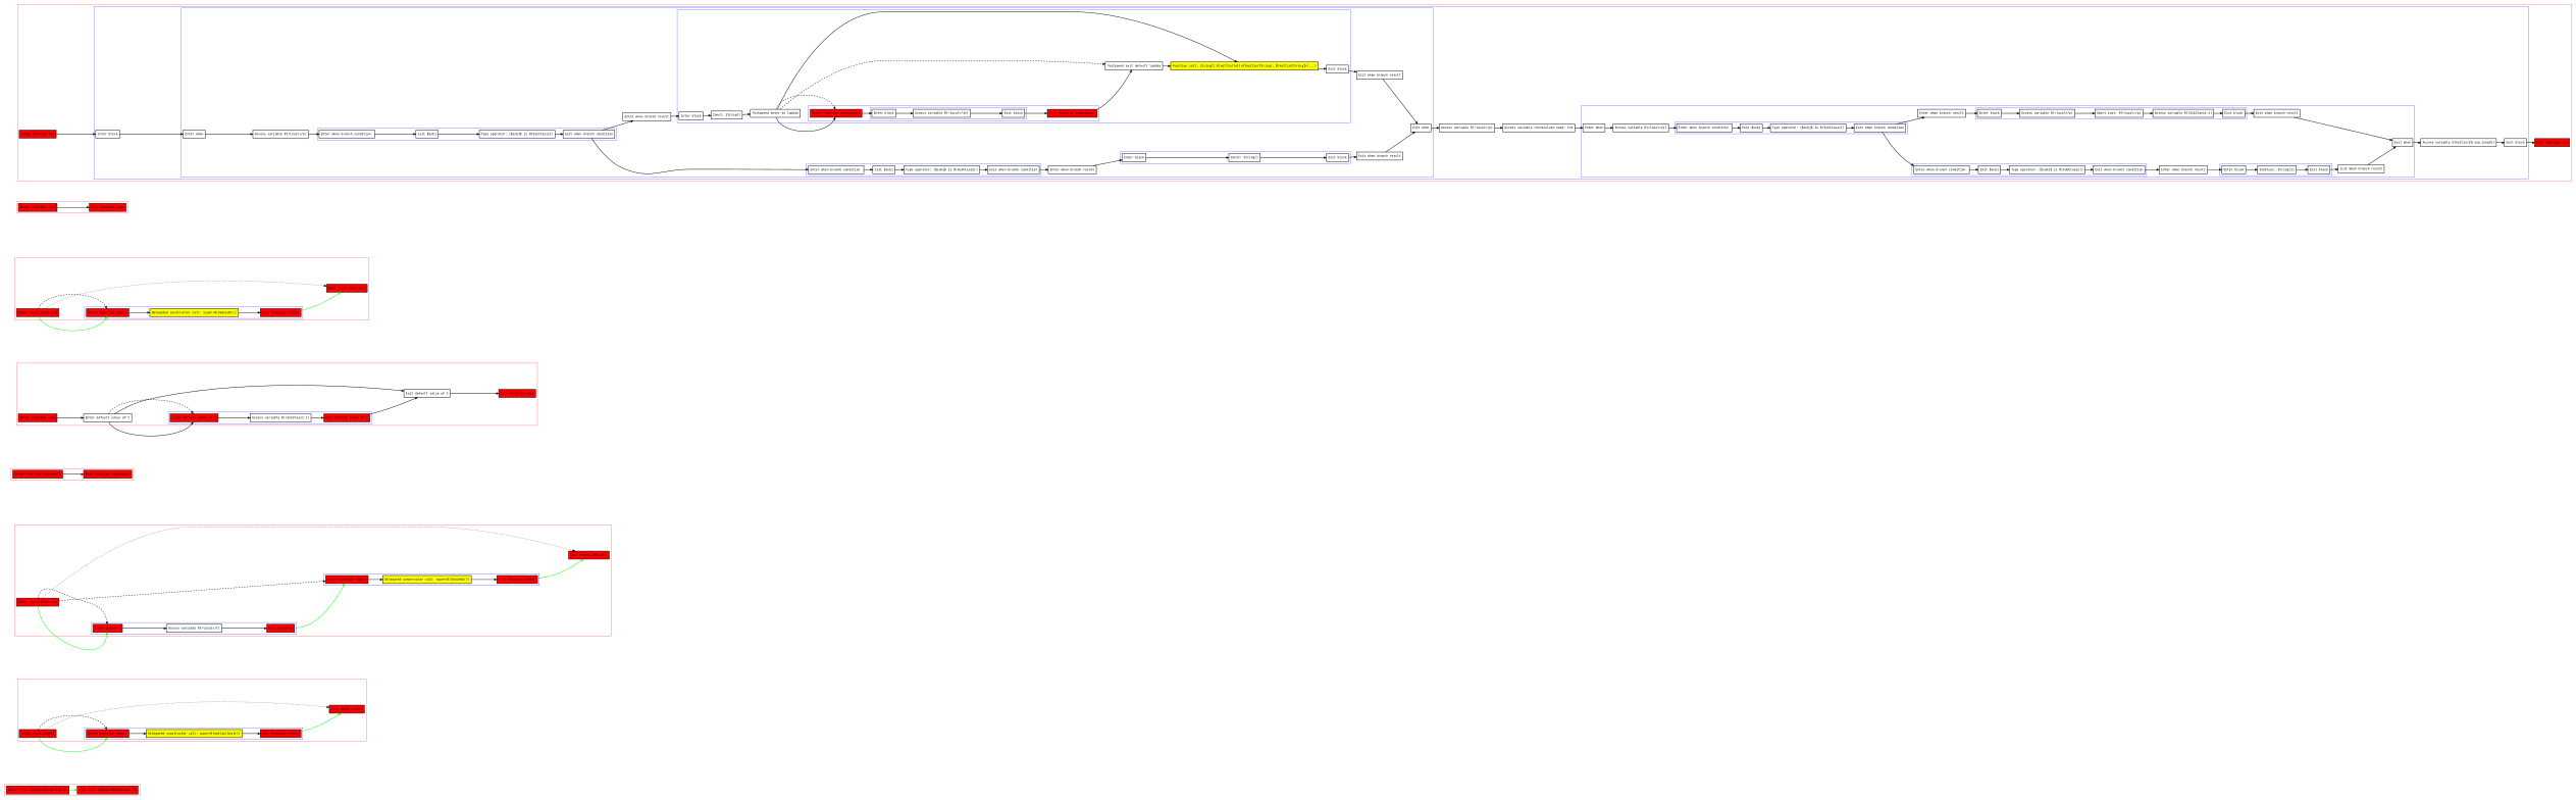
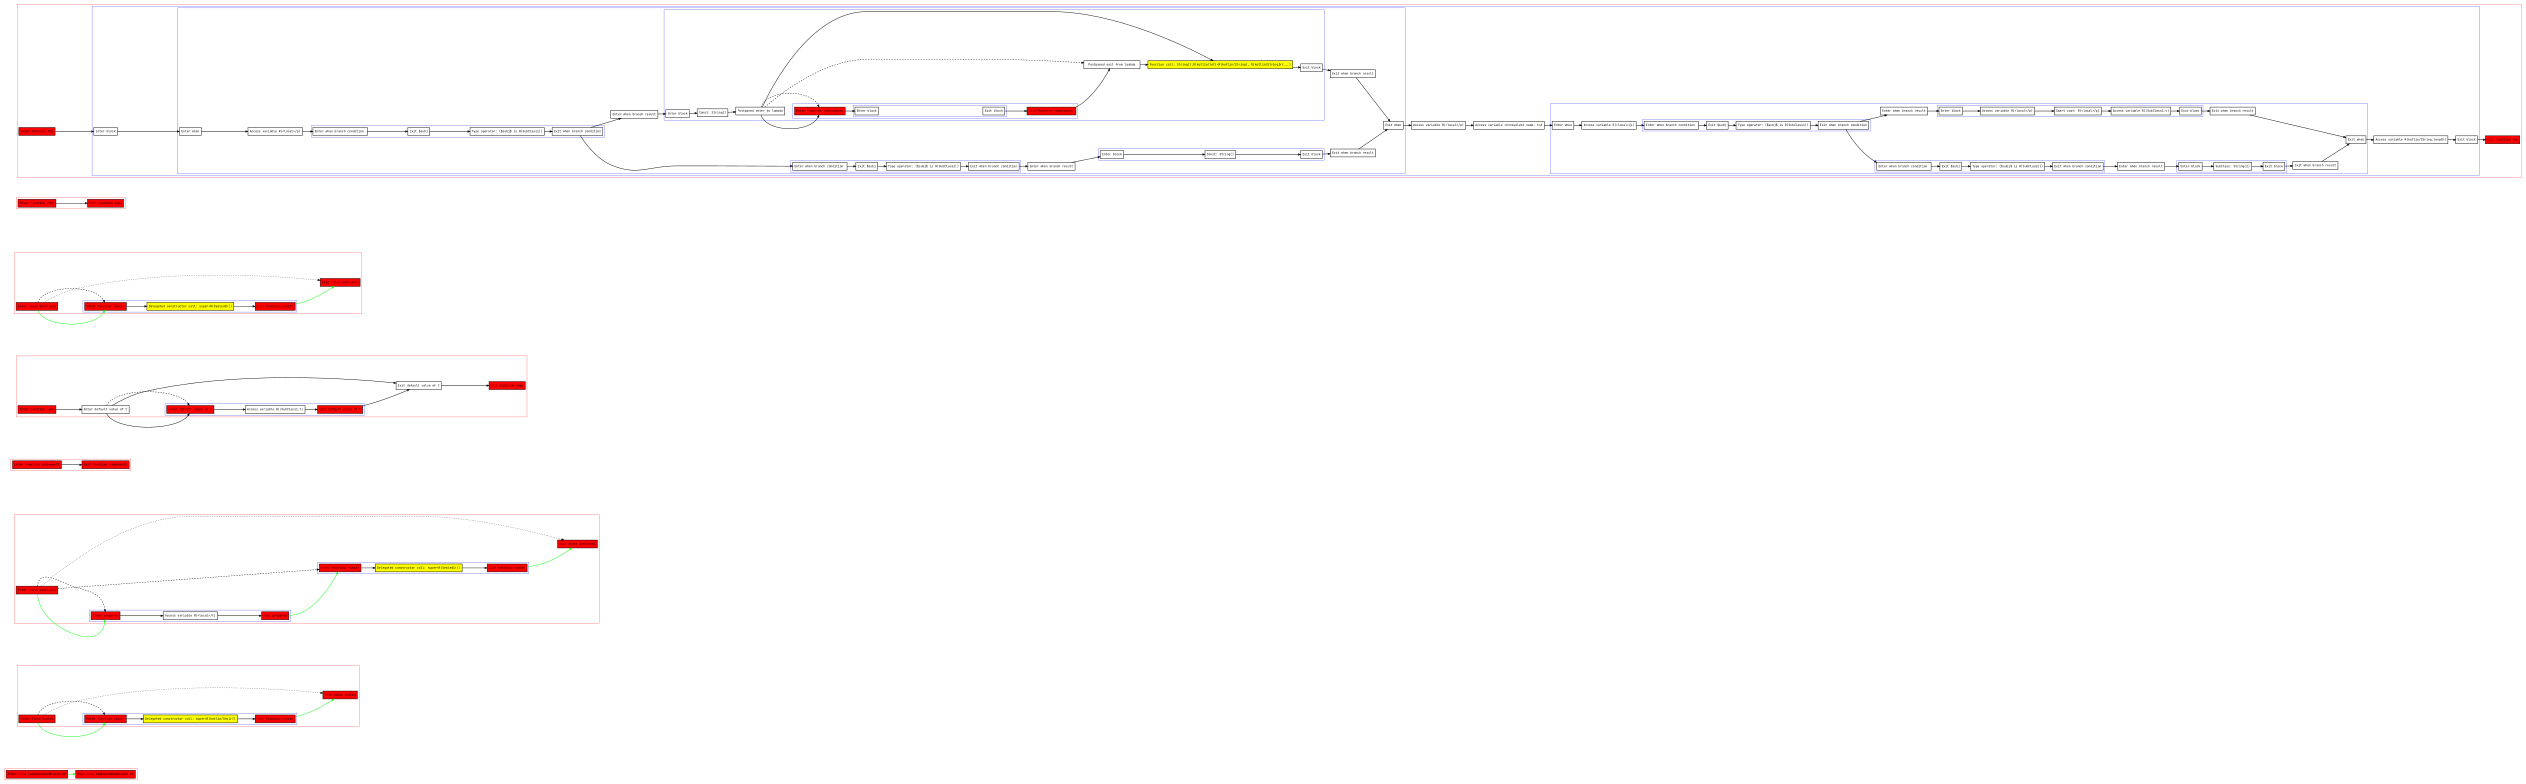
  digraph {
    fontname="JetBrains Mono"
    nodesep=3
    rankdir=LR
    node [fontname="JetBrains Mono" penwidth=2 shape=box]
    edge [fontname="JetBrains Mono" penwidth=2]
    n1 [fillcolor=red label="Enter file lambdaInWhenBranch.kt" style=filled]
    n2 [fillcolor=red label="Exit file lambdaInWhenBranch.kt" style=filled]
    n3 [fillcolor=red label="Enter function <init>" style=filled]
    n4 [fillcolor=yellow label="Delegated constructor call: super<R|kotlin/Any|>()" style=filled]
    n5 [fillcolor=red label="Exit function <init>" style=filled]
    n6 [fillcolor=red label="Enter class Sealed" style=filled]
    n7 [fillcolor=red label="Exit class Sealed" style=filled]
    n8 [fillcolor=red label="Enter property" style=filled]
    n9 [label="Access variable R|<local>/t|"]
    n10 [fillcolor=red label="Exit property" style=filled]
    n11 [fillcolor=red label="Enter function <init>" style=filled]
    n12 [fillcolor=yellow label="Delegated constructor call: super<R|Sealed|>()" style=filled]
    n13 [fillcolor=red label="Exit function <init>" style=filled]
    n14 [fillcolor=red label="Enter class SubClass1" style=filled]
    n15 [fillcolor=red label="Exit class SubClass1" style=filled]
    n16 [fillcolor=red label="Enter function component1" style=filled]
    n17 [fillcolor=red label="Exit function component1" style=filled]
    n18 [fillcolor=red label="Enter default value of t" style=filled]
    n19 [label="Access variable R|/SubClass1.t|"]
    n20 [fillcolor=red label="Exit default value of t" style=filled]
    n21 [fillcolor=red label="Enter function copy" style=filled]
    n22 [label="Enter default value of t"]
    n23 [label="Exit default value of t"]
    n24 [fillcolor=red label="Exit function copy" style=filled]
    n25 [fillcolor=red label="Enter function <init>" style=filled]
    n26 [fillcolor=yellow label="Delegated constructor call: super<R|Sealed|>()" style=filled]
    n27 [fillcolor=red label="Exit function <init>" style=filled]
    n28 [fillcolor=red label="Enter class SubClass2" style=filled]
    n29 [fillcolor=red label="Exit class SubClass2" style=filled]
    n30 [fillcolor=red label="Enter function copy" style=filled]
    n31 [fillcolor=red label="Exit function copy" style=filled]
    n32 [label="Enter when branch condition "]
    n33 [label="Exit $subj"]
    n34 [label="Type operator: ($subj$ is R|SubClass1|)"]
    n35 [label="Exit when branch condition"]
    n36 [label="Enter when branch condition "]
    n37 [label="Exit $subj"]
    n38 [label="Type operator: ($subj$ is R|SubClass2|)"]
    n39 [label="Exit when branch condition"]
    n40 [label="Enter block"]
    n41 [label="Const: String()"]
    n42 [label="Exit block"]
    n43 [label="Enter block"]
-   n44 [label="Access variable R|<local>/it|"]
    n45 [label="Exit block"]
    n46 [fillcolor=red label="Enter function <anonymous>" style=filled]
    n47 [fillcolor=red label="Exit function <anonymous>" style=filled]
    n48 [label="Enter block"]
    n49 [label="Const: String()"]
    n50 [label="Postponed enter to lambda"]
-   n51 [label="Postponed exit default lambda"]
+   n51 [label="Postponed exit from lambda"]
    n52 [fillcolor=yellow label="Function call: String().R|kotlin/let|<R|kotlin/String|, R|kotlin/String|>(...)" style=filled]
    n53 [label="Exit block"]
    n54 [label="Enter when"]
    n55 [label="Access variable R|<local>/p|"]
    n56 [label="Enter when branch result"]
    n57 [label="Exit when branch result"]
    n58 [label="Enter when branch result"]
    n59 [label="Exit when branch result"]
    n60 [label="Exit when"]
    n61 [label="Enter when branch condition "]
    n62 [label="Exit $subj"]
    n63 [label="Type operator: ($subj$ is R|SubClass1|)"]
    n64 [label="Exit when branch condition"]
    n65 [label="Enter when branch condition "]
    n66 [label="Exit $subj"]
    n67 [label="Type operator: ($subj$ is R|SubClass2|)"]
    n68 [label="Exit when branch condition"]
    n69 [label="Enter block"]
    n70 [label="SubClass: String(2)"]
    n71 [label="Exit block"]
    n72 [label="Enter block"]
    n73 [label="Access variable R|<local>/p|"]
    n74 [label="Smart cast: R|<local>/p|"]
    n75 [label="Access variable R|/SubClass1.t|"]
    n76 [label="Exit block"]
    n77 [label="Enter when"]
    n78 [label="Access variable R|<local>/p|"]
    n79 [label="Enter when branch result"]
    n80 [label="Exit when branch result"]
    n81 [label="Enter when branch result"]
    n82 [label="Exit when branch result"]
    n83 [label="Exit when"]
    n84 [label="Enter block"]
    n85 [label="Access variable R|<local>/p|"]
    n86 [label="Access variable <Unresolved name: t>#"]
    n87 [label="Access variable R|kotlin/String.length|"]
    n88 [label="Exit block"]
    n89 [fillcolor=red label="Enter function foo" style=filled]
    n90 [fillcolor=red label="Exit function foo" style=filled]
    subgraph cluster_1 {
      color=red
      n1
      n2
    }
    subgraph cluster_2 {
      color=red
      n6
      n7
      subgraph cluster_3 {
        color=blue
        n3
        n4
        n5
      }
    }
    subgraph cluster_4 {
      color=red
      n14
      n15
      subgraph cluster_5 {
        color=blue
        n8
        n9
        n10
      }
      subgraph cluster_6 {
        color=blue
        n11
        n12
        n13
      }
    }
    subgraph cluster_7 {
      color=red
      n16
      n17
    }
    subgraph cluster_8 {
      color=red
      n21
      n22
      n23
      n24
      subgraph cluster_9 {
        color=blue
        n18
        n19
        n20
      }
    }
    subgraph cluster_10 {
      color=red
      n28
      n29
      subgraph cluster_11 {
        color=blue
        n25
        n26
        n27
      }
    }
    subgraph cluster_12 {
      color=red
      n30
      n31
    }
    subgraph cluster_13 {
      color=red
      n89
      n90
      subgraph cluster_14 {
        color=blue
        n84
        n85
        n86
        n87
        n88
        subgraph cluster_15 {
          color=blue
          n54
          n55
          n56
          n57
          n58
          n59
          n60
          subgraph cluster_16 {
            color=blue
            n32
            n33
            n34
            n35
          }
          subgraph cluster_17 {
            color=blue
            n36
            n37
            n38
            n39
          }
          subgraph cluster_18 {
            color=blue
            n40
            n41
            n42
          }
          subgraph cluster_19 {
            color=blue
            n48
            n49
            n50
            n51
            n52
            n53
            subgraph cluster_20 {
              color=blue
              n46
              n47
              subgraph cluster_21 {
                color=blue
                n43
-               n44
                n45
              }
            }
          }
        }
        subgraph cluster_22 {
          color=blue
          n77
          n78
          n79
          n80
          n81
          n82
          n83
          subgraph cluster_23 {
            color=blue
            n61
            n62
            n63
            n64
          }
          subgraph cluster_24 {
            color=blue
            n65
            n66
            n67
            n68
          }
          subgraph cluster_25 {
            color=blue
            n69
            n70
            n71
          }
          subgraph cluster_26 {
            color=blue
            n72
            n73
            n74
            n75
            n76
          }
        }
      }
    }
    n1 -> n2 [color=green]
    n3 -> n4
    n4 -> n5
    n5 -> n7 [color=green]
    n6 -> n3 [color=green]
    n6 -> n3 [style=dashed]
    n6 -> n7 [style=dotted]
    n8 -> n9
    n9 -> n10
    n10 -> n11 [color=green]
    n11 -> n12
    n12 -> n13
    n13 -> n15 [color=green]
    n14 -> n8 [color=green]
    n14 -> n8 [style=dashed]
    n14 -> n11 [style=dashed]
    n14 -> n15 [style=dotted]
    n16 -> n17
    n18 -> n19
    n19 -> n20
    n20 -> n23
    n21 -> n22
    n22 -> n18
    n22 -> n18 [style=dashed]
    n22 -> n23
    n23 -> n24
    n25 -> n26
    n26 -> n27
    n27 -> n29 [color=green]
    n28 -> n25 [color=green]
    n28 -> n25 [style=dashed]
    n28 -> n29 [style=dotted]
    n30 -> n31
    n32 -> n33
    n33 -> n34
    n34 -> n35
    n35 -> n36
    n35 -> n58
    n36 -> n37
    n37 -> n38
    n38 -> n39
    n39 -> n56
    n40 -> n41
    n41 -> n42
    n42 -> n57
-   n43 -> n44
-   n44 -> n45
    n45 -> n47
    n46 -> n43
    n47 -> n51
    n48 -> n49
    n49 -> n50
    n50 -> n46
    n50 -> n46 [style=dashed]
    n50 -> n51 [style=dashed]
    n50 -> n52
    n51 -> n52
    n52 -> n53
    n53 -> n59
    n54 -> n55
    n55 -> n32
    n56 -> n40
    n57 -> n60
    n58 -> n48
    n59 -> n60
    n60 -> n85
    n61 -> n62
    n62 -> n63
    n63 -> n64
    n64 -> n65
    n64 -> n81
    n65 -> n66
    n66 -> n67
    n67 -> n68
    n68 -> n79
    n69 -> n70
    n70 -> n71
    n71 -> n80
    n72 -> n73
    n73 -> n74
    n74 -> n75
    n75 -> n76
    n76 -> n82
    n77 -> n78
    n78 -> n61
    n79 -> n69
    n80 -> n83
    n81 -> n72
    n82 -> n83
    n83 -> n87
    n84 -> n54
    n85 -> n86
    n86 -> n77
    n87 -> n88
    n88 -> n90
    n89 -> n84
  }
